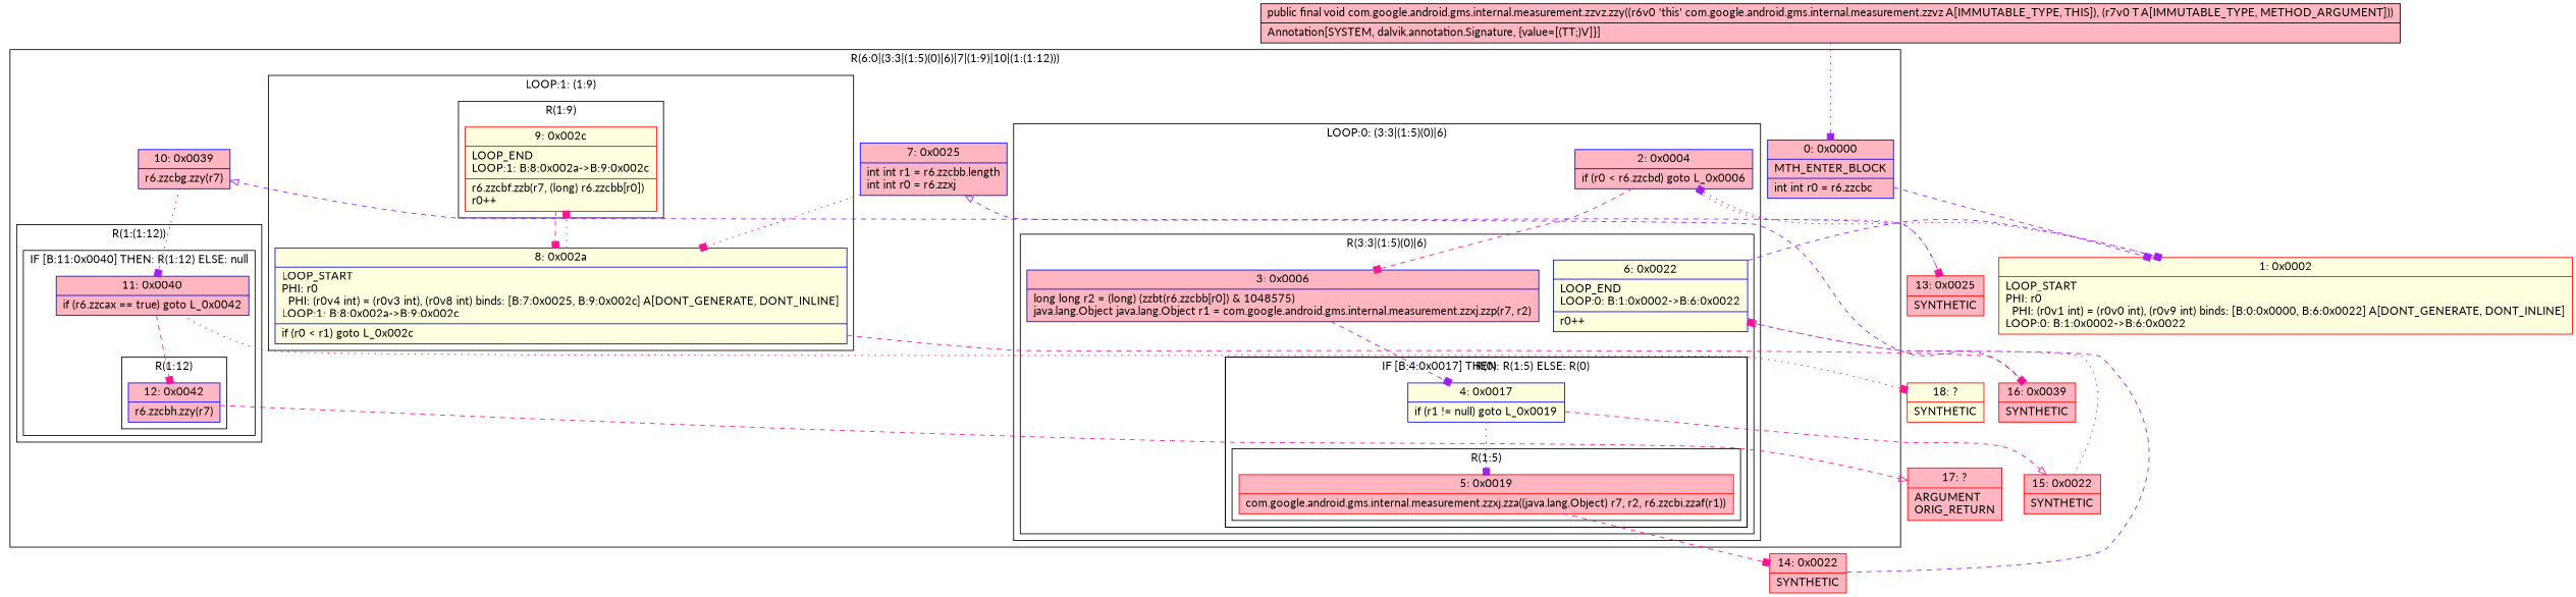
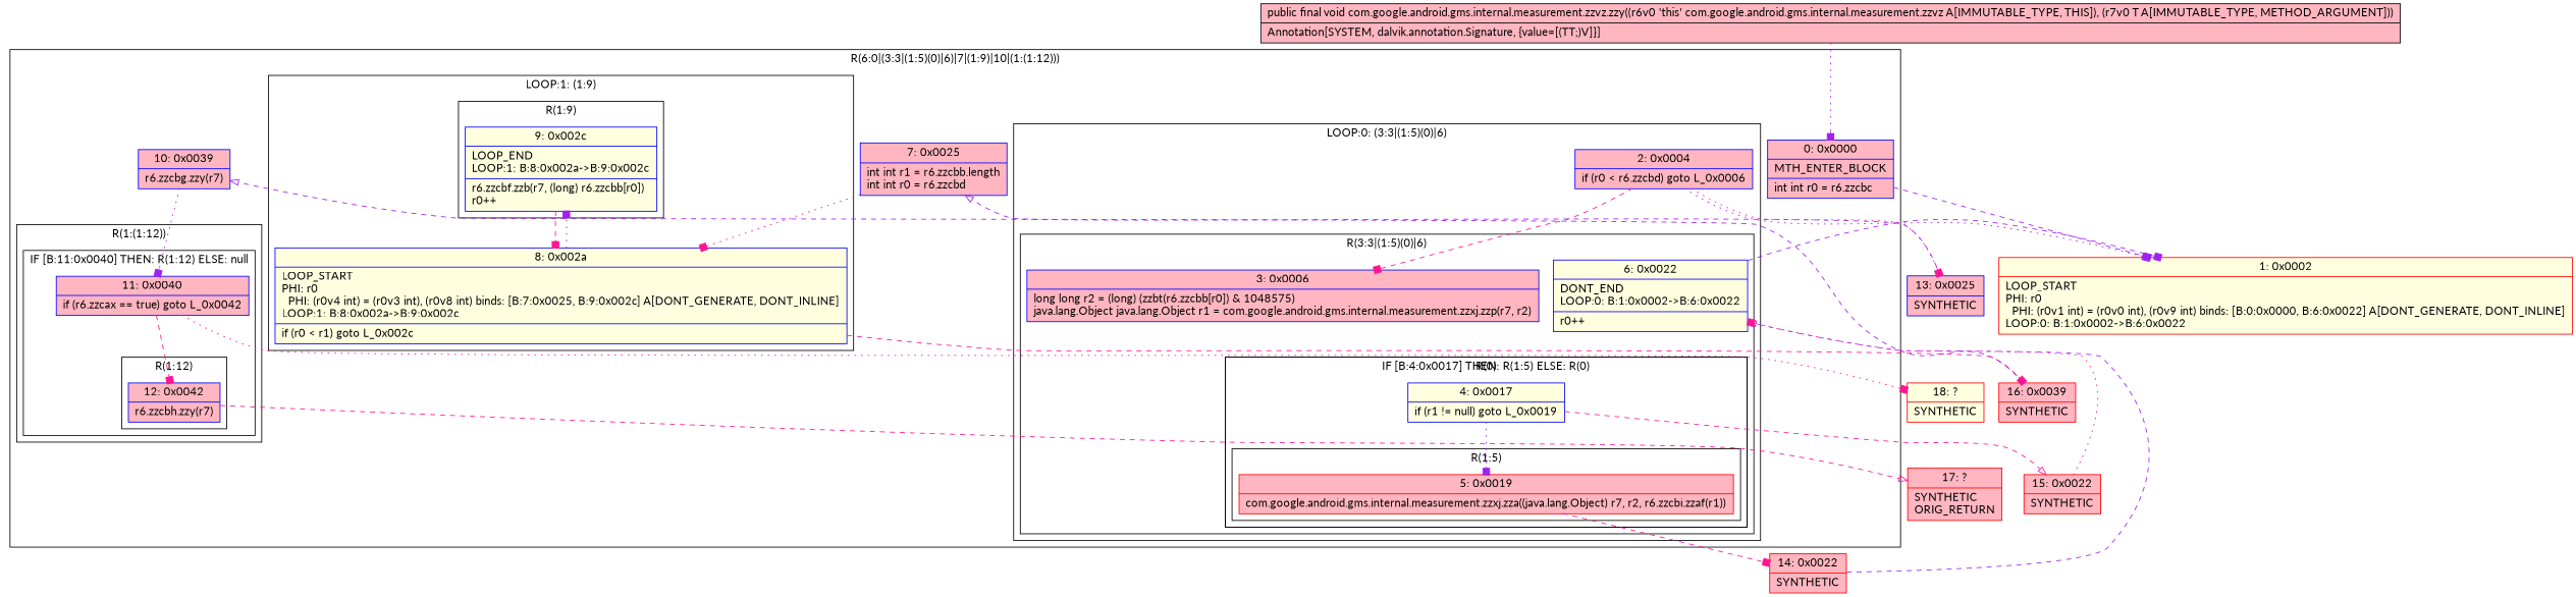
  digraph {
    fontname=Lato
    node [color=blue fillcolor=lightpink fontname=Lato shape=record style=filled]
    edge [arrowhead=box color=deeppink fontname=Lato style=dashed]
    n1 [color=red label="{5\:\ 0x0019|com.google.android.gms.internal.measurement.zzxj.zza((java.lang.Object) r7, r2, r6.zzcbi.zzaf(r1))\l}"]
    n2 [fillcolor=lightyellow label="{4\:\ 0x0017|if (r1 != null) goto L_0x0019\l}"]
    n3 [label="{3\:\ 0x0006|long long r2 = (long) (zzbt(r6.zzcbb[r0]) & 1048575)\ljava.lang.Object java.lang.Object r1 = com.google.android.gms.internal.measurement.zzxj.zzp(r7, r2)\l}"]
-   n4 [fillcolor=lightyellow label="{6\:\ 0x0022|LOOP_END\lLOOP:0: B:1:0x0002\-\>B:6:0x0022\l|r0++\l}"]
+   n4 [fillcolor=lightyellow label="{6\:\ 0x0022|DONT_END\lLOOP:0: B:1:0x0002\-\>B:6:0x0022\l|r0++\l}"]
    n5 [label="{2\:\ 0x0004|if (r0 \< r6.zzcbd) goto L_0x0006\l}"]
-   n6 [color=red fillcolor=lightyellow label="{9\:\ 0x002c|LOOP_END\lLOOP:1: B:8:0x002a\-\>B:9:0x002c\l|r6.zzcbf.zzb(r7, (long) r6.zzcbb[r0])\lr0++\l}"]
+   n6 [fillcolor=lightyellow label="{9\:\ 0x002c|LOOP_END\lLOOP:1: B:8:0x002a\-\>B:9:0x002c\l|r6.zzcbf.zzb(r7, (long) r6.zzcbb[r0])\lr0++\l}"]
    n7 [fillcolor=lightyellow label="{8\:\ 0x002a|LOOP_START\lPHI: r0 \l  PHI: (r0v4 int) = (r0v3 int), (r0v8 int) binds: [B:7:0x0025, B:9:0x002c] A[DONT_GENERATE, DONT_INLINE]\lLOOP:1: B:8:0x002a\-\>B:9:0x002c\l|if (r0 \< r1) goto L_0x002c\l}"]
    n8 [label="{12\:\ 0x0042|r6.zzcbh.zzy(r7)\l}"]
    n9 [label="{11\:\ 0x0040|if (r6.zzcax == true) goto L_0x0042\l}"]
    n10 [label="{0\:\ 0x0000|MTH_ENTER_BLOCK\l|int int r0 = r6.zzcbc\l}"]
-   n11 [label="{7\:\ 0x0025|int int r1 = r6.zzcbb.length\lint int r0 = r6.zzxj\l}"]
+   n11 [label="{7\:\ 0x0025|int int r1 = r6.zzcbb.length\lint int r0 = r6.zzcbd\l}"]
    n12 [label="{10\:\ 0x0039|r6.zzcbg.zzy(r7)\l}"]
    n13 [color=red label="{14\:\ 0x0022|SYNTHETIC\l}"]
    n14 [color=red label="{15\:\ 0x0022|SYNTHETIC\l}"]
    n15 [color=red fillcolor=lightyellow label="{1\:\ 0x0002|LOOP_START\lPHI: r0 \l  PHI: (r0v1 int) = (r0v0 int), (r0v9 int) binds: [B:0:0x0000, B:6:0x0022] A[DONT_GENERATE, DONT_INLINE]\lLOOP:0: B:1:0x0002\-\>B:6:0x0022\l}"]
-   n16 [color=red label="{13\:\ 0x0025|SYNTHETIC\l}"]
+   n16 [label="{13\:\ 0x0025|SYNTHETIC\l}"]
    n17 [color=red label="{16\:\ 0x0039|SYNTHETIC\l}"]
-   n18 [color=red label="{17\:\ ?|ARGUMENT\lORIG_RETURN\l}"]
+   n18 [color=red label="{17\:\ ?|SYNTHETIC\lORIG_RETURN\l}"]
    n19 [color=red fillcolor=lightyellow label="{18\:\ ?|SYNTHETIC\l}"]
    n20 [label="{public final void com.google.android.gms.internal.measurement.zzvz.zzy((r6v0 'this' com.google.android.gms.internal.measurement.zzvz A[IMMUTABLE_TYPE, THIS]), (r7v0 T A[IMMUTABLE_TYPE, METHOD_ARGUMENT]))  | Annotation[SYSTEM, dalvik.annotation.Signature, \{value=[(TT;)V]\}]\l}" color=""]
    subgraph cluster_1 {
      label="R(6:0|(3:3|(1:5)(0)|6)|7|(1:9)|10|(1:(1:12)))"
      n10
      n11
      n12
      subgraph cluster_2 {
        label="LOOP:0: (3:3|(1:5)(0)|6)"
        n5
        subgraph cluster_3 {
          label="R(3:3|(1:5)(0)|6)"
          n3
          n4
          subgraph cluster_4 {
            label="IF [B:4:0x0017] THEN: R(1:5) ELSE: R(0)"
            n2
            subgraph cluster_5 {
              label="R(1:5)"
              n1
            }
            subgraph cluster_6 {
              label="R(0)"
            }
          }
        }
      }
      subgraph cluster_7 {
        label="LOOP:1: (1:9)"
        n7
        subgraph cluster_8 {
          label="R(1:9)"
          n6
        }
      }
      subgraph cluster_9 {
        label="R(1:(1:12))"
        subgraph cluster_10 {
          label="IF [B:11:0x0040] THEN: R(1:12) ELSE: null"
          n9
          subgraph cluster_11 {
            label="R(1:12)"
            n8
          }
        }
      }
    }
    n1 -> n13
    n2 -> n1 [color=purple style=dotted]
    n2 -> n14 [arrowhead=onormal]
-   n3 -> n2 [color=purple]
    n4 -> n15 [color=purple]
    n5 -> n3
    n5 -> n16 [style=dotted]
    n6 -> n7
-   n7 -> n6 [style=dotted]
+   n7 -> n6 [color=purple style=dotted]
    n7 -> n17
    n8 -> n18 [arrowhead=onormal]
    n9 -> n8
    n9 -> n19 [style=dotted]
    n10 -> n15 [color=purple]
    n11 -> n7 [style=dotted]
    n12 -> n9 [color=purple style=dotted]
    n13 -> n4 [arrowhead=onormal color=purple]
    n14 -> n4 [style=dotted]
-   n15 -> n5 [color=purple style=dotted]
+   n5 -> n15 [color=purple style=dotted]
    n16 -> n11 [arrowhead=onormal color=purple]
    n17 -> n12 [arrowhead=onormal color=purple]
    n20 -> n10 [color=purple style=dotted]
  }
